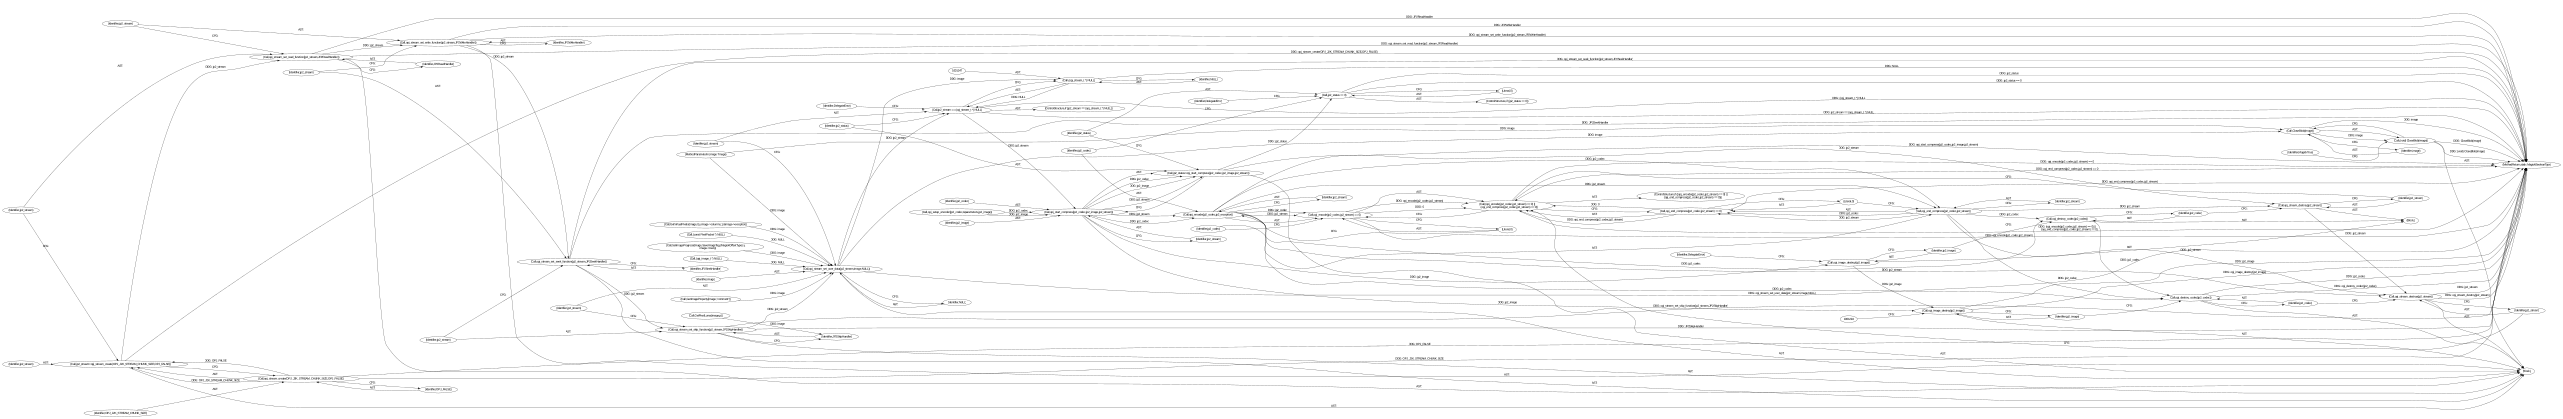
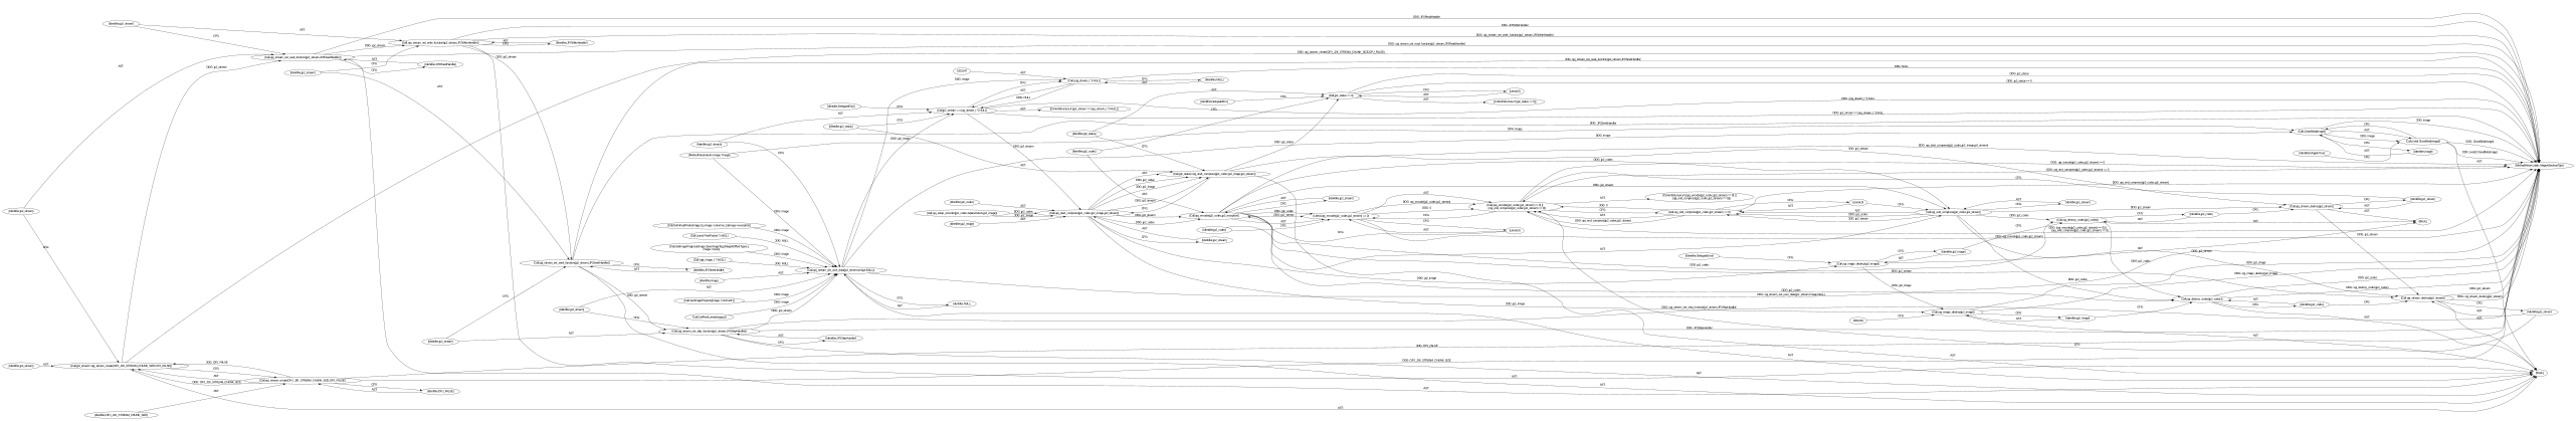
  digraph {
    fontname="Liberation Sans"
    rankdir=LR
    node [fontname="Liberation Sans"]
    edge [fontname="Liberation Sans"]
    n1 [label="(Call,jp2_stream=opj_stream_create(OPJ_J2K_STREAM_CHUNK_SIZE,OPJ_FALSE))"]
    n2 [label="(Call,opj_stream_create(OPJ_J2K_STREAM_CHUNK_SIZE,OPJ_FALSE))"]
    n3 [label="(Call,opj_stream_set_read_function(jp2_stream,JP2ReadHandler))"]
    n4 [label="(Block,)"]
    n5 [label="(MethodReturn,static MagickBooleanType)"]
    n6 [label="(Identifier,OPJ_FALSE)"]
    n7 [label="(Call,opj_stream_set_write_function(jp2_stream,JP2WriteHandler))"]
    n8 [label="(Identifier,JP2ReadHandler)"]
    n9 [label="(Call,opj_stream_set_seek_function(jp2_stream,JP2SeekHandler))"]
    n10 [label="(Identifier,JP2WriteHandler)"]
    n11 [label="(Call,opj_stream_set_skip_function(jp2_stream,JP2SkipHandler))"]
    n12 [label="(Identifier,JP2SeekHandler)"]
    n13 [label="(Call,opj_stream_set_user_data(jp2_stream,image,NULL))"]
    n14 [label="(Identifier,JP2SkipHandler)"]
    n15 [label="(Call,jp2_stream == (opj_stream_t *) NULL)"]
    n16 [label="(Call,(opj_stream_t *) NULL)"]
    n17 [label="(Call,CloseBlob(image))"]
    n18 [label="(Identifier,NULL)"]
    n19 [label="(Call,opj_start_compress(jp2_codec,jp2_image,jp2_stream))"]
    n20 [label="(ControlStructure,if (jp2_stream == (opj_stream_t *) NULL))"]
    n21 [label="(Identifier,NULL)"]
    n22 [label="(Call,(void) CloseBlob(image))"]
    n23 [label="(Identifier,image)"]
    n24 [label="(Call,jp2_status=opj_start_compress(jp2_codec,jp2_image,jp2_stream))"]
    n25 [label="(Call,opj_encode(jp2_codec,jp2_exception))"]
    n26 [label="(Call,opj_image_destroy(jp2_image))"]
    n27 [label="(Call,opj_image_destroy(jp2_image))"]
    n28 [label="(Identifier,jp2_stream)"]
    n29 [label="(Call,jp2_status == 0)"]
-   n30 [label="(Call,opj_encode(jp2_codec,jp2_stream) == 0)"]
+   n30 [label="(Literal,opj_encode(jp2_codec,jp2_stream) == 0)"]
    n31 [label="(Call,opj_end_compress(jp2_codec,jp2_stream))"]
    n32 [label="(Call,opj_stream_destroy(jp2_stream))"]
    n33 [label="(Call,opj_stream_destroy(jp2_stream))"]
    n34 [label="(Call,opj_destroy_codec(jp2_codec))"]
    n35 [label="(Call,opj_destroy_codec(jp2_codec))"]
    n36 [label="(Identifier,jp2_stream)"]
    n37 [label="(Block,)"]
    n38 [label="(Identifier,jp2_image)"]
    n39 [label="(Identifier,jp2_image)"]
    n40 [label="(ControlStructure,if (jp2_status == 0))"]
    n41 [label="(Literal,0)"]
    n42 [label="(Call,(opj_encode(jp2_codec,jp2_stream) == 0) ||\n      (opj_end_compress(jp2_codec,jp2_stream) == 0))"]
    n43 [label="(Literal,0)"]
    n44 [label="(Call,opj_end_compress(jp2_codec,jp2_stream) == 0)"]
    n45 [label="(Identifier,jp2_stream)"]
    n46 [label="(Identifier,jp2_stream)"]
    n47 [label="(Identifier,jp2_stream)"]
    n48 [label="(Identifier,jp2_codec)"]
    n49 [label="(Identifier,jp2_codec)"]
    n50 [label="(ControlStructure,if ((opj_encode(jp2_codec,jp2_stream) == 0) ||\n      (opj_end_compress(jp2_codec,jp2_stream) == 0)))"]
    n51 [label="(Literal,0)"]
    n52 [label="(Identifier,jp2_codec)"]
    n53 [label="(Identifier,jp2_stream)"]
    n54 [label="(Identifier,OPJ_J2K_STREAM_CHUNK_SIZE)"]
    n55 [label="(Call,opj_setup_encoder(jp2_codec,&parameters,jp2_image))"]
    n56 [label="(Identifier,jp2_stream)"]
    n57 [label="(Identifier,DelegateError)"]
    n58 [label="(Identifier,jp2_codec)"]
    n59 [label="(Identifier,jp2_image)"]
    n60 [label="(Identifier,image)"]
    n61 [label="(Identifier,DelegateError)"]
    n62 [label="(Call,GetImageProperty(image,\"comment\"))"]
    n63 [label="(Identifier,jp2_stream)"]
    n64 [label="(Identifier,MagickTrue)"]
    n65 [label="(Call,GetVirtualPixels(image,0,y,image->columns,1,&image->exception))"]
    n66 [label="(Call,(const PixelPacket *) NULL)"]
    n67 [label="(Identifier,DelegateError)"]
    n68 [label="(Identifier,jp2_stream)"]
    n69 [label="(Identifier,jp2_stream)"]
    n70 [label="(Call,SetImageProgress(image,SaveImageTag,(MagickOffsetType) y,\n      image->rows))"]
    n71 [label="(Identifier,jp2_status)"]
    n72 [label="(Call,GetPixelLuma(image,p))"]
    n73 [label="(MethodParameterIn,Image *image)"]
    n74 [label="(Identifier,jp2_stream)"]
    n75 [label="(Call,(opj_image_t *) NULL)"]
    n76 [label="(Identifier,jp2_codec)"]
    n77 [label="(Identifier,jp2_stream)"]
    n78 [label="(Identifier,jp2_status)"]
    1001294
    1001247
    n1 -> n2 [label="CFG: "]
    n1 -> n3 [label="DDG: jp2_stream"]
    n1 -> n4 [label="AST: "]
    n1 -> n5 [label="DDG: opj_stream_create(OPJ_J2K_STREAM_CHUNK_SIZE,OPJ_FALSE)"]
    n2 -> n1 [label="AST: "]
    n2 -> n1 [label="DDG: OPJ_J2K_STREAM_CHUNK_SIZE"]
    n2 -> n1 [label="DDG: OPJ_FALSE"]
    n2 -> n5 [label="DDG: OPJ_J2K_STREAM_CHUNK_SIZE"]
    n2 -> n5 [label="DDG: OPJ_FALSE"]
    n2 -> n6 [label="CFG: "]
    n3 -> n4 [label="AST: "]
    n3 -> n5 [label="DDG: JP2ReadHandler"]
    n3 -> n5 [label="DDG: opj_stream_set_read_function(jp2_stream,JP2ReadHandler)"]
    n3 -> n7 [label="DDG: jp2_stream"]
    n3 -> n8 [label="CFG: "]
    n6 -> n2 [label="AST: "]
    n7 -> n4 [label="AST: "]
    n7 -> n5 [label="DDG: JP2WriteHandler"]
    n7 -> n5 [label="DDG: opj_stream_set_write_function(jp2_stream,JP2WriteHandler)"]
    n7 -> n9 [label="DDG: jp2_stream"]
    n7 -> n10 [label="CFG: "]
    n8 -> n3 [label="AST: "]
    n9 -> n4 [label="AST: "]
    n9 -> n5 [label="DDG: opj_stream_set_seek_function(jp2_stream,JP2SeekHandler)"]
    n9 -> n5 [label="DDG: JP2SeekHandler"]
    n9 -> n11 [label="DDG: jp2_stream"]
    n9 -> n12 [label="CFG: "]
    n10 -> n7 [label="AST: "]
    n11 -> n4 [label="AST: "]
    n11 -> n5 [label="DDG: JP2SkipHandler"]
    n11 -> n5 [label="DDG: opj_stream_set_skip_function(jp2_stream,JP2SkipHandler)"]
    n11 -> n13 [label="DDG: jp2_stream"]
    n11 -> n14 [label="CFG: "]
    n12 -> n9 [label="AST: "]
    n13 -> n4 [label="AST: "]
    n13 -> n5 [label="DDG: opj_stream_set_user_data(jp2_stream,image,NULL)"]
-   n13 -> n15 [label="DDG: jp2_stream"]
+   n13 -> n15 [label="DDG: jp2_image"]
    n13 -> n16 [label="DDG: image"]
    n13 -> n17 [label="DDG: image"]
    n13 -> n18 [label="CFG: "]
    n14 -> n11 [label="AST: "]
    n15 -> n5 [label="DDG: (opj_stream_t *) NULL"]
    n15 -> n5 [label="DDG: jp2_stream == (opj_stream_t *) NULL"]
    n15 -> n16 [label="CFG: "]
    n15 -> n19 [label="DDG: jp2_stream"]
    n15 -> n20 [label="AST: "]
    n16 -> n5 [label="DDG: NULL"]
    n16 -> n15 [label="AST: "]
    n16 -> n15 [label="DDG: NULL"]
    n16 -> n21 [label="CFG: "]
    n17 -> n5 [label="DDG: image"]
    n17 -> n22 [label="AST: "]
    n17 -> n22 [label="DDG: image"]
    n17 -> n23 [label="CFG: "]
    n18 -> n13 [label="AST: "]
    n19 -> n24 [label="AST: "]
    n19 -> n24 [label="DDG: jp2_codec"]
    n19 -> n24 [label="DDG: jp2_image"]
    n19 -> n24 [label="DDG: jp2_stream"]
    n19 -> n25 [label="DDG: jp2_codec"]
    n19 -> n25 [label="DDG: jp2_stream"]
    n19 -> n26 [label="DDG: jp2_image"]
    n19 -> n27 [label="DDG: jp2_image"]
    n19 -> n28 [label="CFG: "]
    n21 -> n16 [label="AST: "]
    n22 -> n4 [label="AST: "]
    n22 -> n5 [label="DDG: CloseBlob(image)"]
    n22 -> n5 [label="DDG: (void) CloseBlob(image)"]
    n22 -> n17 [label="CFG: "]
    n23 -> n17 [label="AST: "]
    n24 -> n4 [label="AST: "]
    n24 -> n5 [label="DDG: opj_start_compress(jp2_codec,jp2_image,jp2_stream)"]
    n24 -> n19 [label="CFG: "]
    n24 -> n29 [label="DDG: jp2_status"]
    n25 -> n30 [label="AST: "]
    n25 -> n30 [label="DDG: jp2_codec"]
    n25 -> n30 [label="DDG: jp2_stream"]
    n25 -> n31 [label="DDG: jp2_codec"]
    n25 -> n31 [label="DDG: jp2_stream"]
    n25 -> n32 [label="DDG: jp2_stream"]
    n25 -> n33 [label="DDG: jp2_stream"]
    n25 -> n34 [label="DDG: jp2_codec"]
    n25 -> n35 [label="DDG: jp2_codec"]
    n25 -> n36 [label="CFG: "]
    n26 -> n27 [label="DDG: jp2_image"]
    n26 -> n37 [label="AST: "]
    n26 -> n38 [label="CFG: "]
    n27 -> n4 [label="AST: "]
    n27 -> n5 [label="DDG: jp2_image"]
    n27 -> n5 [label="DDG: opj_image_destroy(jp2_image)"]
    n27 -> n39 [label="CFG: "]
    n28 -> n19 [label="AST: "]
    n29 -> n5 [label="DDG: jp2_status"]
    n29 -> n5 [label="DDG: jp2_status == 0"]
    n29 -> n40 [label="AST: "]
    n29 -> n41 [label="CFG: "]
    n30 -> n5 [label="DDG: opj_encode(jp2_codec,jp2_stream)"]
    n30 -> n42 [label="AST: "]
    n30 -> n42 [label="DDG: opj_encode(jp2_codec,jp2_stream)"]
    n30 -> n42 [label="DDG: 0"]
    n30 -> n43 [label="CFG: "]
    n31 -> n32 [label="DDG: jp2_stream"]
    n31 -> n33 [label="DDG: jp2_stream"]
    n31 -> n34 [label="DDG: jp2_codec"]
    n31 -> n35 [label="DDG: jp2_codec"]
    n31 -> n44 [label="AST: "]
    n31 -> n44 [label="DDG: jp2_codec"]
    n31 -> n44 [label="DDG: jp2_stream"]
    n31 -> n45 [label="CFG: "]
    n32 -> n33 [label="DDG: jp2_stream"]
    n32 -> n37 [label="AST: "]
    n32 -> n46 [label="CFG: "]
    n33 -> n4 [label="AST: "]
    n33 -> n5 [label="DDG: jp2_stream"]
    n33 -> n5 [label="DDG: opj_stream_destroy(jp2_stream)"]
    n33 -> n47 [label="CFG: "]
    n34 -> n35 [label="DDG: jp2_codec"]
    n34 -> n37 [label="AST: "]
    n34 -> n48 [label="CFG: "]
    n35 -> n4 [label="AST: "]
    n35 -> n5 [label="DDG: jp2_codec"]
    n35 -> n5 [label="DDG: opj_destroy_codec(jp2_codec)"]
    n35 -> n49 [label="CFG: "]
    n36 -> n25 [label="AST: "]
    n38 -> n26 [label="AST: "]
    n38 -> n34 [label="CFG: "]
    n39 -> n27 [label="AST: "]
    n39 -> n35 [label="CFG: "]
    n41 -> n29 [label="AST: "]
    n42 -> n5 [label="DDG: (opj_encode(jp2_codec,jp2_stream) == 0) ||\n      (opj_end_compress(jp2_codec,jp2_stream) == 0)"]
    n42 -> n5 [label="DDG: opj_encode(jp2_codec,jp2_stream) == 0"]
    n42 -> n5 [label="DDG: opj_end_compress(jp2_codec,jp2_stream) == 0"]
    n42 -> n30 [label="CFG: "]
    n42 -> n44 [label="CFG: "]
    n42 -> n50 [label="AST: "]
    n43 -> n25 [label="CFG: "]
    n43 -> n30 [label="AST: "]
    n44 -> n5 [label="DDG: opj_end_compress(jp2_codec,jp2_stream)"]
    n44 -> n42 [label="AST: "]
    n44 -> n42 [label="DDG: opj_end_compress(jp2_codec,jp2_stream)"]
    n44 -> n42 [label="DDG: 0"]
    n44 -> n51 [label="CFG: "]
    n45 -> n31 [label="AST: "]
    n46 -> n32 [label="AST: "]
    n46 -> n42 [label="CFG: "]
    n47 -> n33 [label="AST: "]
    n47 -> n42 [label="CFG: "]
    n48 -> n32 [label="CFG: "]
    n48 -> n34 [label="AST: "]
    n49 -> n33 [label="CFG: "]
    n49 -> n35 [label="AST: "]
    n51 -> n31 [label="CFG: "]
    n51 -> n44 [label="AST: "]
    n52 -> n30 [label="CFG: "]
    n52 -> n31 [label="AST: "]
    n53 -> n13 [label="CFG: "]
    n53 -> n15 [label="AST: "]
    n54 -> n2 [label="AST: "]
    n55 -> n19 [label="DDG: jp2_codec"]
    n55 -> n19 [label="DDG: jp2_image"]
    n56 -> n9 [label="CFG: "]
    n56 -> n11 [label="AST: "]
    n57 -> n15 [label="CFG: "]
    n58 -> n19 [label="AST: "]
    n59 -> n19 [label="AST: "]
    n60 -> n13 [label="AST: "]
    n61 -> n29 [label="CFG: "]
    n62 -> n13 [label="DDG: image"]
    n63 -> n1 [label="AST: "]
    n64 -> n22 [label="CFG: "]
    n65 -> n13 [label="DDG: image"]
    n66 -> n13 [label="DDG: NULL"]
    n67 -> n26 [label="CFG: "]
    n68 -> n3 [label="CFG: "]
    n68 -> n7 [label="AST: "]
    n69 -> n7 [label="CFG: "]
    n69 -> n9 [label="AST: "]
    n70 -> n13 [label="DDG: image"]
    n71 -> n15 [label="CFG: "]
    n71 -> n24 [label="AST: "]
-   n72 -> n14 [label="DDG: image"]
+   n72 -> n13 [label="DDG: image"]
    n73 -> n13 [label="DDG: image"]
    n73 -> n17 [label="DDG: image"]
    n74 -> n1 [label="CFG: "]
    n74 -> n3 [label="AST: "]
    n75 -> n13 [label="DDG: NULL"]
    n76 -> n25 [label="AST: "]
    n76 -> n29 [label="CFG: "]
    n77 -> n11 [label="CFG: "]
    n77 -> n13 [label="AST: "]
    n78 -> n24 [label="CFG: "]
    n78 -> n29 [label="AST: "]
    1001294 -> n27 [label="CFG: "]
    1001247 -> n16 [label="AST: "]
  }
